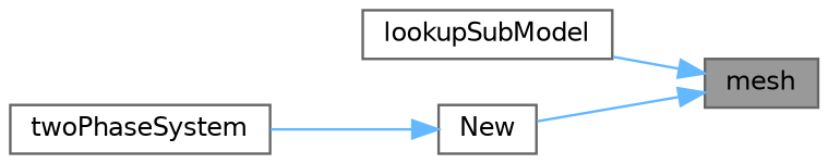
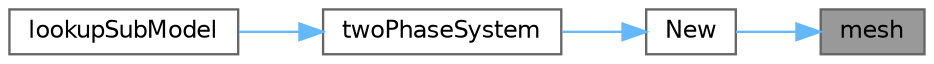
  digraph {
    rankdir=RL
    node [color=grey40 fillcolor=white fontname=Helvetica fontsize=10 shape=box style=filled]
    edge [color=steelblue1 dir=back fontname=Helvetica fontsize=10 labelfontname=Helvetica labelfontsize=10 style=solid]
    n1 [color=gray40 fillcolor=grey60 fontcolor=black height=0.2 label=mesh width=0.4]
    n2 [height=0.2 label=lookupSubModel width=0.4]
    n3 [height=0.2 label=New width=0.4]
    n4 [height=0.2 label=twoPhaseSystem width=0.4]
-   n1 -> n2
+   n4 -> n2
    n1 -> n3
    n3 -> n4
  }
